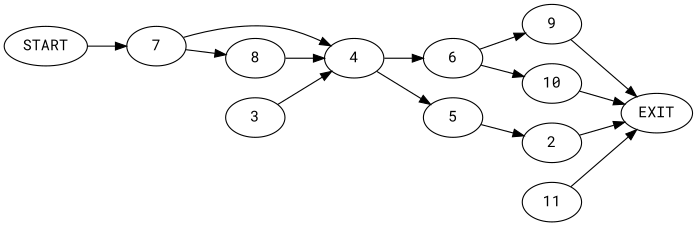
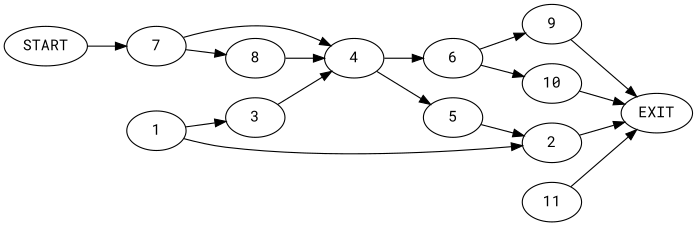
  digraph {
    fontname="Roboto Mono"
    rankdir=LR
    node [fontname="Roboto Mono"]
    edge [fontname="Roboto Mono"]
    n1 [label=START]
    7
+   1
    2
    3
    4
    8
    n8 [label=EXIT]
    11
    5
    6
    9
    10
    n1 -> 7
    7 -> 4
    7 -> 8
+   1 -> 2
+   1 -> 3
    2 -> n8
    3 -> 4
    4 -> 5
    4 -> 6
    8 -> 4
    11 -> n8
    5 -> 2
    6 -> 9
    6 -> 10
    9 -> n8
    10 -> n8
  }
